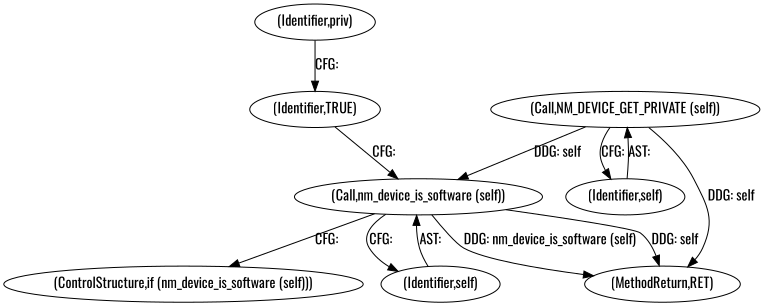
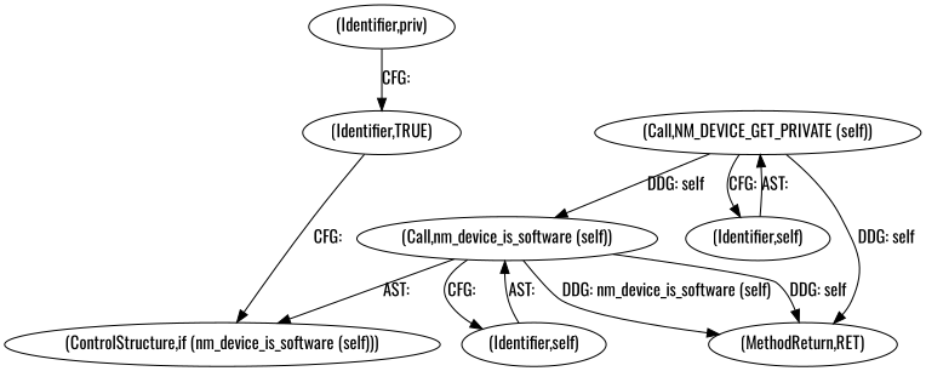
  digraph {
    fontname=Oswald
    node [fontname=Oswald]
    edge [fontname=Oswald]
    n1 [label="(Call,nm_device_is_software (self))"]
    n2 [label="(ControlStructure,if (nm_device_is_software (self)))"]
    n3 [label="(MethodReturn,RET)"]
    n4 [label="(Identifier,self)"]
    n5 [label="(Call,NM_DEVICE_GET_PRIVATE (self))"]
    n6 [label="(Identifier,self)"]
    n7 [label="(Identifier,TRUE)"]
    n8 [label="(Identifier,priv)"]
-   n1 -> n2 [label="CFG: "]
+   n1 -> n2 [label="AST: "]
    n1 -> n3 [label="DDG: self"]
    n1 -> n3 [label="DDG: nm_device_is_software (self)"]
    n1 -> n4 [label="CFG: "]
    n4 -> n1 [label="AST: "]
    n5 -> n1 [label="DDG: self"]
    n5 -> n3 [label="DDG: self"]
    n5 -> n6 [label="CFG: "]
    n6 -> n5 [label="AST: "]
-   n7 -> n1 [label="CFG: "]
+   n7 -> n2 [label="CFG: "]
    n8 -> n7 [label="CFG: "]
  }
